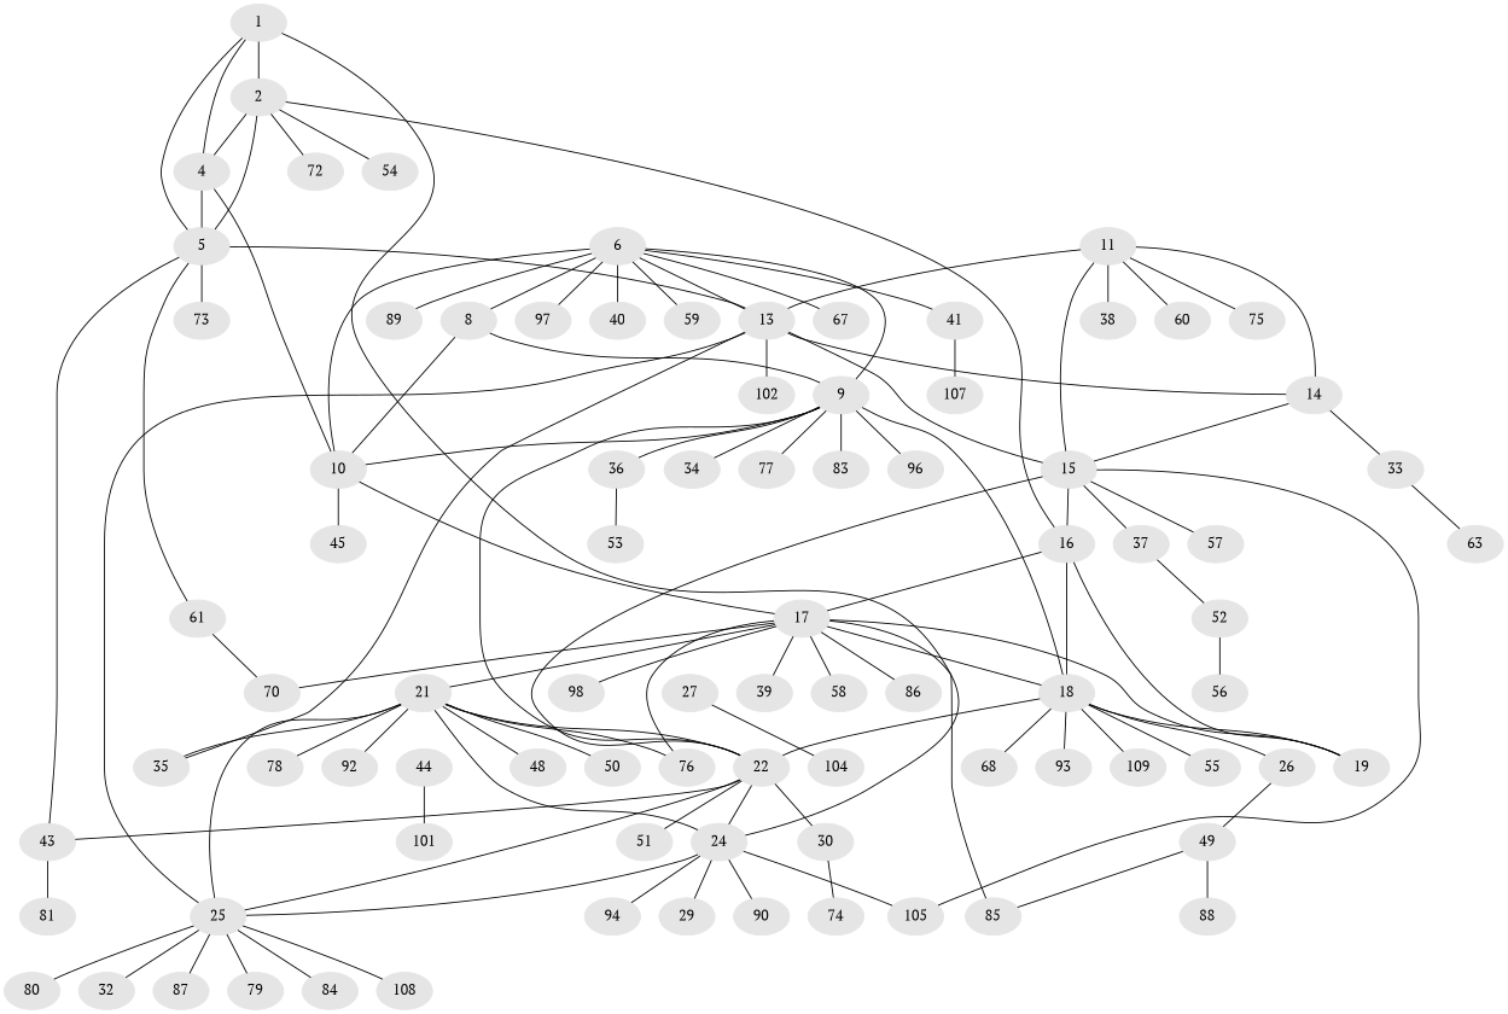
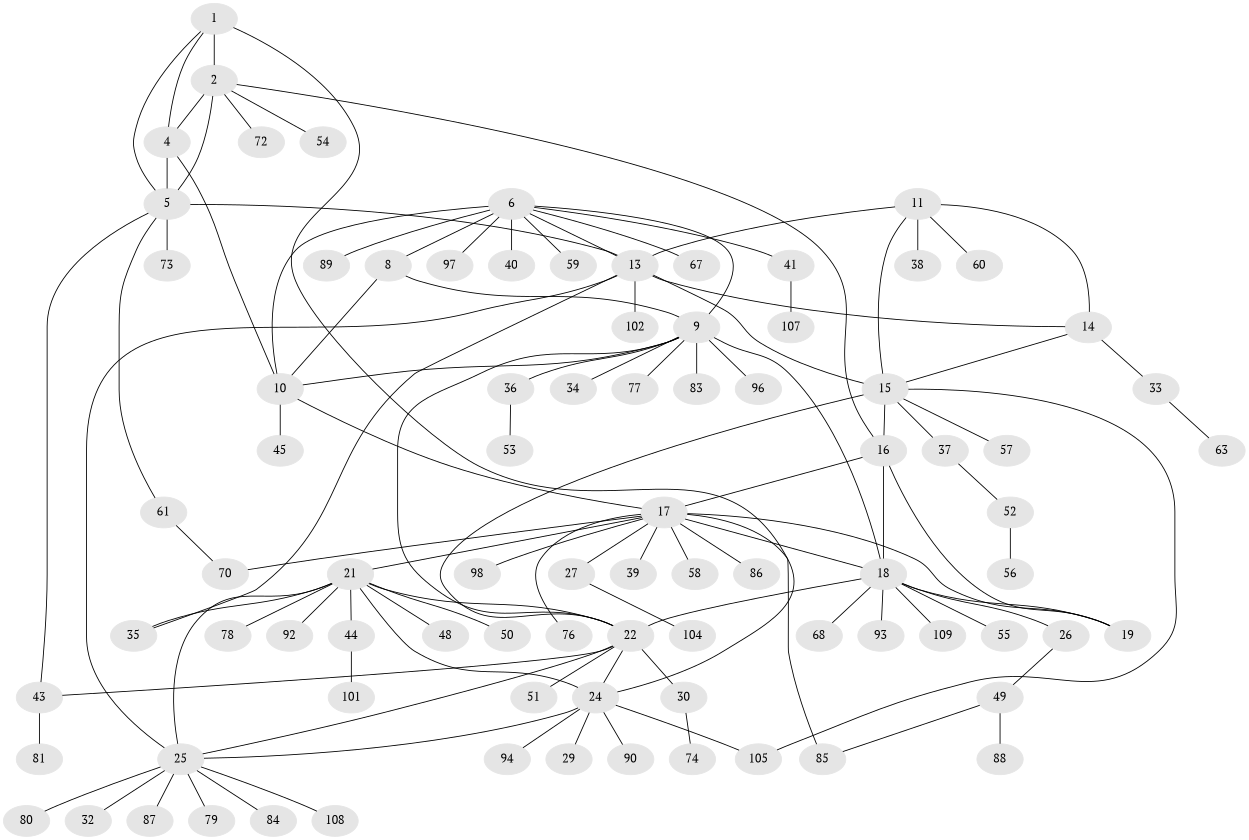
  graph {
    fontname="PT Serif"
    node [color=gray90 fontname="PT Serif" style=filled]
    edge [fontname="PT Serif"]
    1 [super="+95"]
    2 [super="+3"]
    4
    5 [super="+28"]
    24 [super="+66"]
    16 [super="+69"]
    54
    72
    10 [super="+103"]
    13 [super="+62"]
    43
    61 [super="+106"]
    73
    25 [super="+99"]
    105
    29
    90
    94
    18 [super="+20"]
    17 [super="+91"]
    19 [super="+71"]
    45
    14
    15 [super="+64"]
    35
    102
    81
    70
    6 [super="+7"]
    8
    9 [super="+87"]
    40
    41 [super="+46"]
    59
    67
    89
    97
    22 [super="+32"]
    34
    36 [super="+100"]
    77
    83
    96
    107
    26
    55
    68
    93
    109
    30
    51
    53
    21 [super="+23"]
    27
    39
    58
    76
    86
    98
    85
    11 [super="+12"]
    38
    60
-   75
    33
    37
    57 [super="+82"]
    80
    n69 [label=32]
    n70 [label=87]
    79
    84
    108
    63
    52
    44 [super="+65"]
    48
    50
    78
    92
    104
    49
    101
    74
    88
    56
    1 -- 2 [weight=2]
    1 -- 4
    1 -- 5
    1 -- 24
    2 -- 4 [weight=2]
    2 -- 5 [weight=2]
    2 -- 16
    2 -- 54
    2 -- 72
    4 -- 5
    4 -- 10
    5 -- 13
    5 -- 43
    5 -- 61
    5 -- 73
    24 -- 25
    24 -- 105
    24 -- 29
    24 -- 90
    24 -- 94
    16 -- 18 [weight=2]
    16 -- 17
    16 -- 19
    10 -- 17
    10 -- 45
    13 -- 25
    13 -- 14
    13 -- 15
    13 -- 35
    13 -- 102
    43 -- 81
    61 -- 70
    25 -- 80
    25 -- n69
    25 -- n70
    25 -- 79
    25 -- 84
    25 -- 108
    18 -- 19 [weight=2]
    18 -- 22
    18 -- 26
    18 -- 55
    18 -- 68
    18 -- 93
    18 -- 109
    17 -- 18 [weight=2]
    17 -- 19
    17 -- 70
    17 -- 21
+   17 -- 27
    17 -- 39
    17 -- 58
    17 -- 76
    17 -- 86
    17 -- 98
    17 -- 85
    14 -- 15
    14 -- 33
    15 -- 16
    15 -- 105
    15 -- 22
    15 -- 37
    15 -- 57
    6 -- 10 [weight=2]
    6 -- 13
    6 -- 8 [weight=2]
    6 -- 9 [weight=2]
    6 -- 40
    6 -- 41
    6 -- 59
    6 -- 67
    6 -- 89
    6 -- 97
    8 -- 10
    8 -- 9
    9 -- 10
    9 -- 18
    9 -- 22
    9 -- 34
    9 -- 36
    9 -- 77
    9 -- 83
    9 -- 96
    41 -- 107
    22 -- 24
    22 -- 43
    22 -- 25
    22 -- 30
    22 -- 51
    36 -- 53
    26 -- 49
    30 -- 74
    21 -- 24 [weight=2]
    21 -- 25 [weight=2]
    21 -- 35
    21 -- 22 [weight=2]
-   21 -- 76
+   21 -- 44
    21 -- 48
    21 -- 50
    21 -- 78
    21 -- 92
    27 -- 104
    11 -- 13 [weight=2]
    11 -- 14 [weight=2]
    11 -- 15 [weight=2]
    11 -- 38
    11 -- 60
-   11 -- 75
    33 -- 63
    37 -- 52
    52 -- 56
    44 -- 101
    49 -- 85
    49 -- 88
  }
